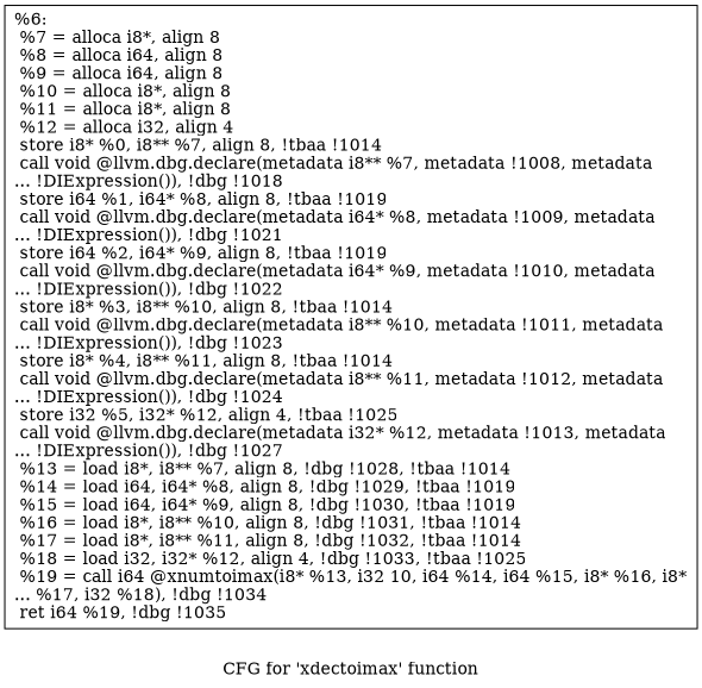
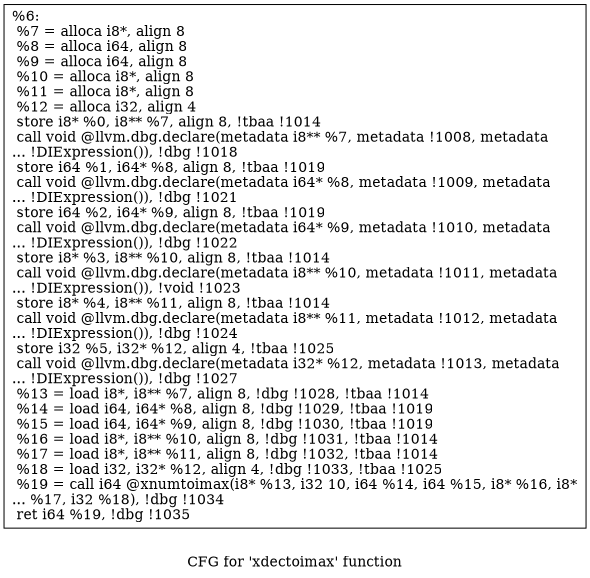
  digraph {
    label="CFG for 'xdectoimax' function"
    fontname="DejaVu Serif"
-   n1 [label="{%6:\l  %7 = alloca i8*, align 8\l  %8 = alloca i64, align 8\l  %9 = alloca i64, align 8\l  %10 = alloca i8*, align 8\l  %11 = alloca i8*, align 8\l  %12 = alloca i32, align 4\l  store i8* %0, i8** %7, align 8, !tbaa !1014\l  call void @llvm.dbg.declare(metadata i8** %7, metadata !1008, metadata\l... !DIExpression()), !dbg !1018\l  store i64 %1, i64* %8, align 8, !tbaa !1019\l  call void @llvm.dbg.declare(metadata i64* %8, metadata !1009, metadata\l... !DIExpression()), !dbg !1021\l  store i64 %2, i64* %9, align 8, !tbaa !1019\l  call void @llvm.dbg.declare(metadata i64* %9, metadata !1010, metadata\l... !DIExpression()), !dbg !1022\l  store i8* %3, i8** %10, align 8, !tbaa !1014\l  call void @llvm.dbg.declare(metadata i8** %10, metadata !1011, metadata\l... !DIExpression()), !dbg !1023\l  store i8* %4, i8** %11, align 8, !tbaa !1014\l  call void @llvm.dbg.declare(metadata i8** %11, metadata !1012, metadata\l... !DIExpression()), !dbg !1024\l  store i32 %5, i32* %12, align 4, !tbaa !1025\l  call void @llvm.dbg.declare(metadata i32* %12, metadata !1013, metadata\l... !DIExpression()), !dbg !1027\l  %13 = load i8*, i8** %7, align 8, !dbg !1028, !tbaa !1014\l  %14 = load i64, i64* %8, align 8, !dbg !1029, !tbaa !1019\l  %15 = load i64, i64* %9, align 8, !dbg !1030, !tbaa !1019\l  %16 = load i8*, i8** %10, align 8, !dbg !1031, !tbaa !1014\l  %17 = load i8*, i8** %11, align 8, !dbg !1032, !tbaa !1014\l  %18 = load i32, i32* %12, align 4, !dbg !1033, !tbaa !1025\l  %19 = call i64 @xnumtoimax(i8* %13, i32 10, i64 %14, i64 %15, i8* %16, i8*\l... %17, i32 %18), !dbg !1034\l  ret i64 %19, !dbg !1035\l}" shape=record fontname="DejaVu Serif"]
+   n1 [label="{%6:\l  %7 = alloca i8*, align 8\l  %8 = alloca i64, align 8\l  %9 = alloca i64, align 8\l  %10 = alloca i8*, align 8\l  %11 = alloca i8*, align 8\l  %12 = alloca i32, align 4\l  store i8* %0, i8** %7, align 8, !tbaa !1014\l  call void @llvm.dbg.declare(metadata i8** %7, metadata !1008, metadata\l... !DIExpression()), !dbg !1018\l  store i64 %1, i64* %8, align 8, !tbaa !1019\l  call void @llvm.dbg.declare(metadata i64* %8, metadata !1009, metadata\l... !DIExpression()), !dbg !1021\l  store i64 %2, i64* %9, align 8, !tbaa !1019\l  call void @llvm.dbg.declare(metadata i64* %9, metadata !1010, metadata\l... !DIExpression()), !dbg !1022\l  store i8* %3, i8** %10, align 8, !tbaa !1014\l  call void @llvm.dbg.declare(metadata i8** %10, metadata !1011, metadata\l... !DIExpression()), !void !1023\l  store i8* %4, i8** %11, align 8, !tbaa !1014\l  call void @llvm.dbg.declare(metadata i8** %11, metadata !1012, metadata\l... !DIExpression()), !dbg !1024\l  store i32 %5, i32* %12, align 4, !tbaa !1025\l  call void @llvm.dbg.declare(metadata i32* %12, metadata !1013, metadata\l... !DIExpression()), !dbg !1027\l  %13 = load i8*, i8** %7, align 8, !dbg !1028, !tbaa !1014\l  %14 = load i64, i64* %8, align 8, !dbg !1029, !tbaa !1019\l  %15 = load i64, i64* %9, align 8, !dbg !1030, !tbaa !1019\l  %16 = load i8*, i8** %10, align 8, !dbg !1031, !tbaa !1014\l  %17 = load i8*, i8** %11, align 8, !dbg !1032, !tbaa !1014\l  %18 = load i32, i32* %12, align 4, !dbg !1033, !tbaa !1025\l  %19 = call i64 @xnumtoimax(i8* %13, i32 10, i64 %14, i64 %15, i8* %16, i8*\l... %17, i32 %18), !dbg !1034\l  ret i64 %19, !dbg !1035\l}" shape=record fontname="DejaVu Serif"]
  }
